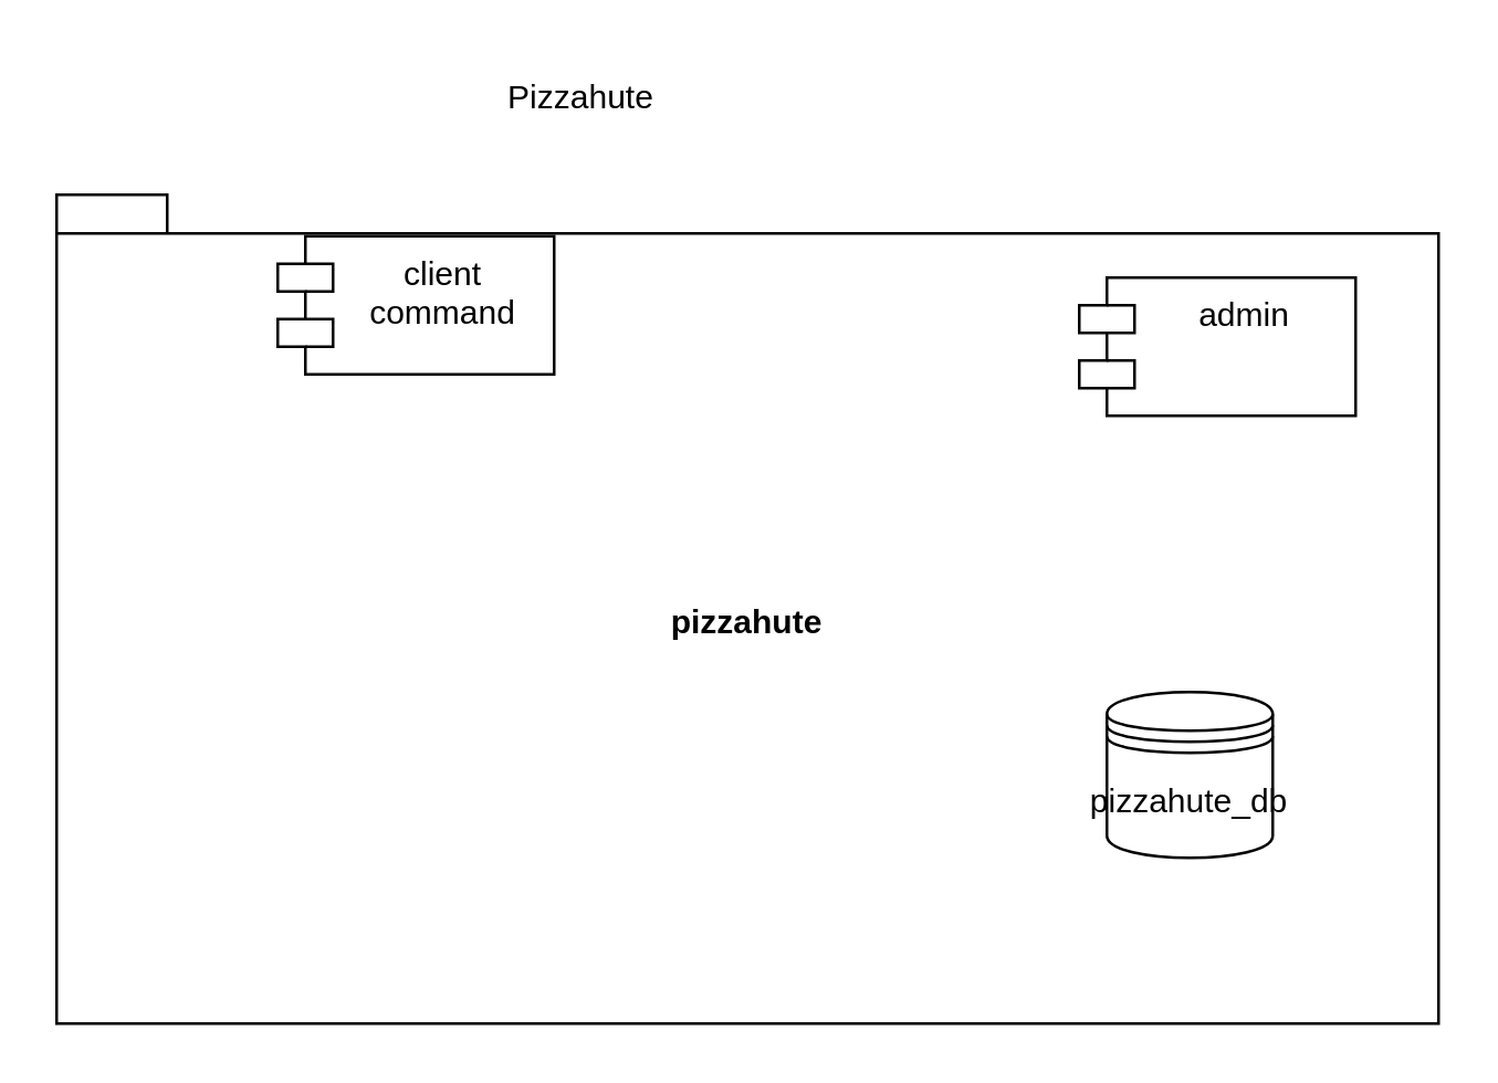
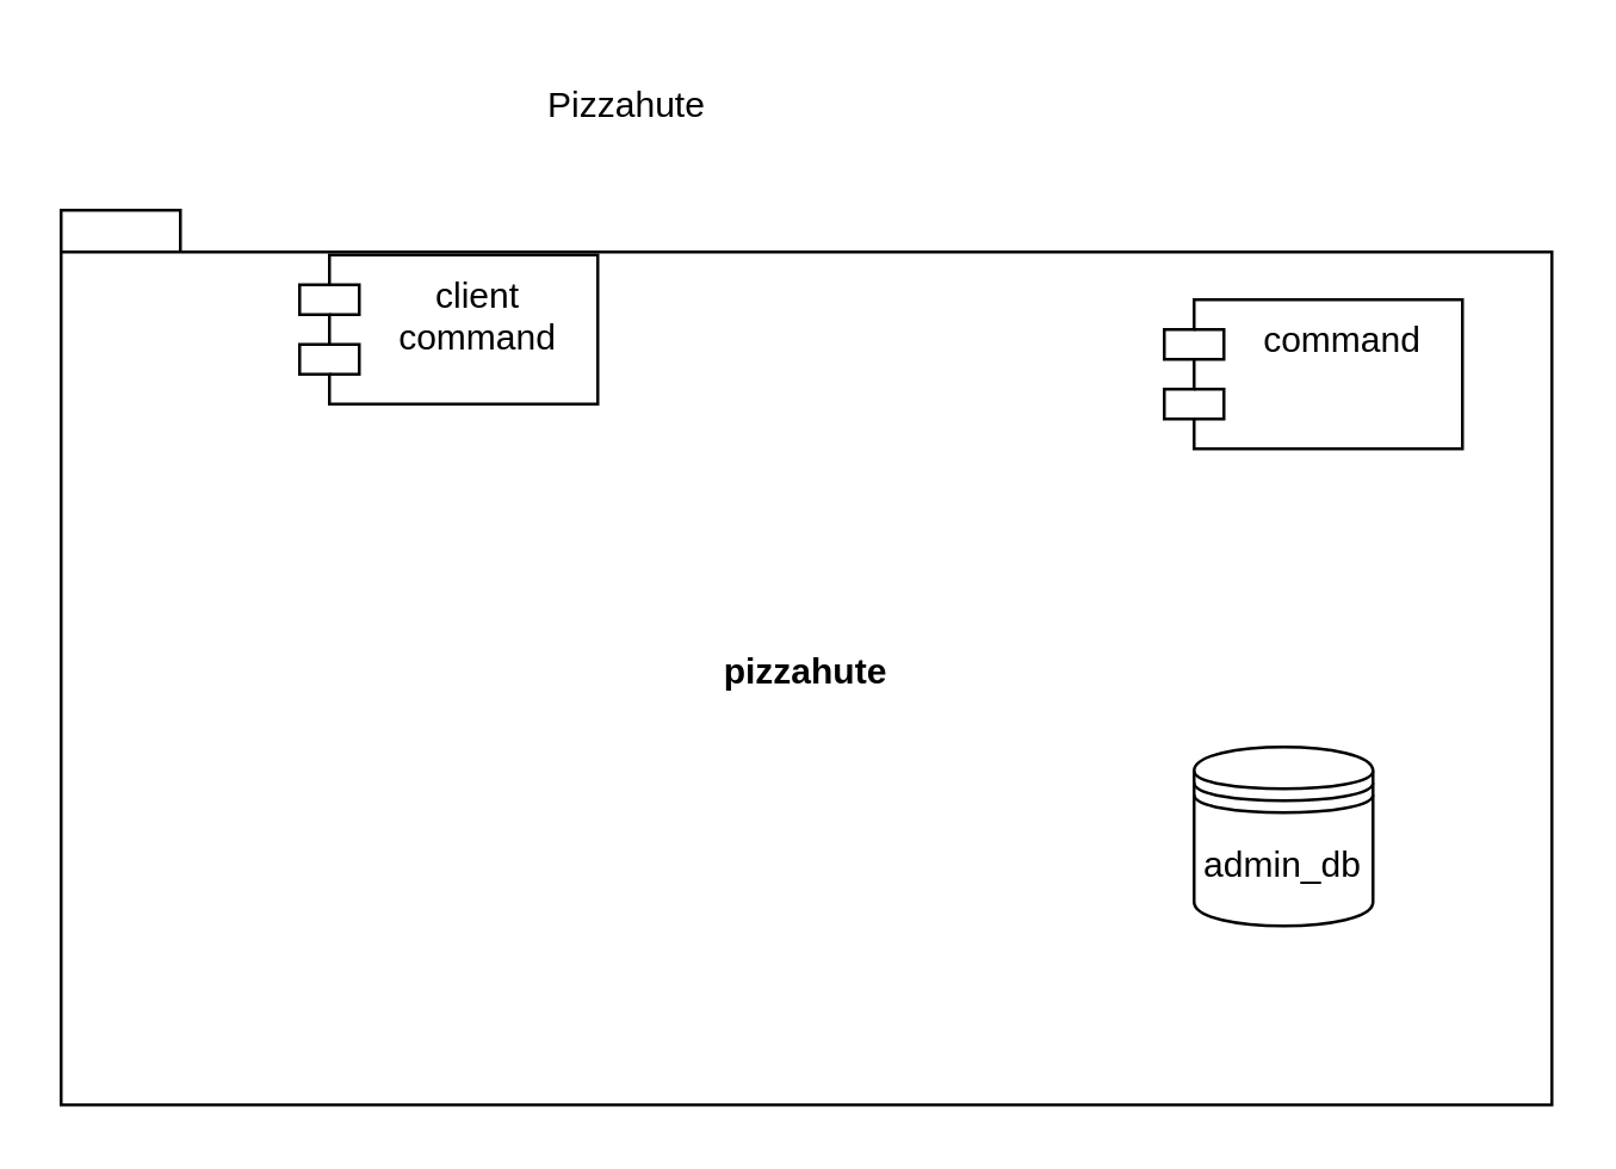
  <mxCell id="0" />
  <mxCell id="1" parent="0" />
  <mxCell id="2" value="pizzahute" style="shape=folder;fontStyle=1;spacingTop=10;tabWidth=40;tabHeight=14;tabPosition=left;html=1;whiteSpace=wrap;" vertex="1" parent="1"><mxGeometry x="20" y="70" width="500" height="300" as="geometry" /></mxCell>
- <mxCell id="3" value="admin" style="shape=module;align=left;spacingLeft=20;align=center;verticalAlign=top;whiteSpace=wrap;html=1;" vertex="1" parent="1"><mxGeometry x="390" y="100" width="100" height="50" as="geometry" /></mxCell>
+ <mxCell id="3" value="command" style="shape=module;align=left;spacingLeft=20;align=center;verticalAlign=top;whiteSpace=wrap;html=1;" vertex="1" parent="1"><mxGeometry x="390" y="100" width="100" height="50" as="geometry" /></mxCell>
  <mxCell id="4" value="Pizzahute" style="text;html=1;strokeColor=none;fillColor=none;align=center;verticalAlign=middle;whiteSpace=wrap;rounded=0;" vertex="1" parent="1"><mxGeometry x="180" y="20" width="60" height="30" as="geometry" /></mxCell>
  <mxCell id="5" value="client command&lt;br&gt;" style="shape=module;align=left;spacingLeft=20;align=center;verticalAlign=top;whiteSpace=wrap;html=1;" vertex="1" parent="1"><mxGeometry x="100" y="85" width="100" height="50" as="geometry" /></mxCell>
- <mxCell id="6" value="pizzahute_db&lt;br&gt;" style="shape=datastore;whiteSpace=wrap;html=1;" vertex="1" parent="1"><mxGeometry x="400" y="250" width="60" height="60" as="geometry" /></mxCell>
+ <mxCell id="6" value="admin_db&lt;br&gt;" style="shape=datastore;whiteSpace=wrap;html=1;" vertex="1" parent="1"><mxGeometry x="400" y="250" width="60" height="60" as="geometry" /></mxCell>
